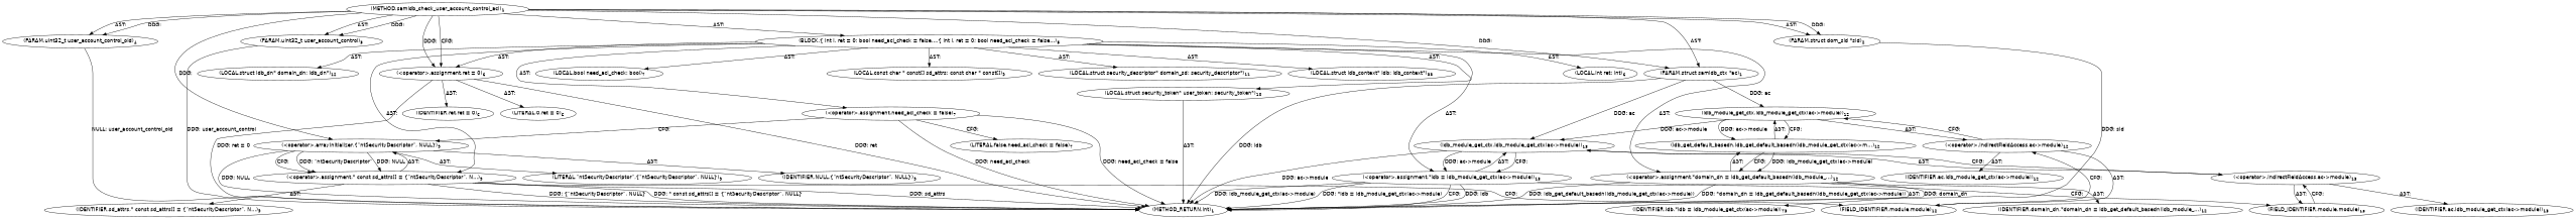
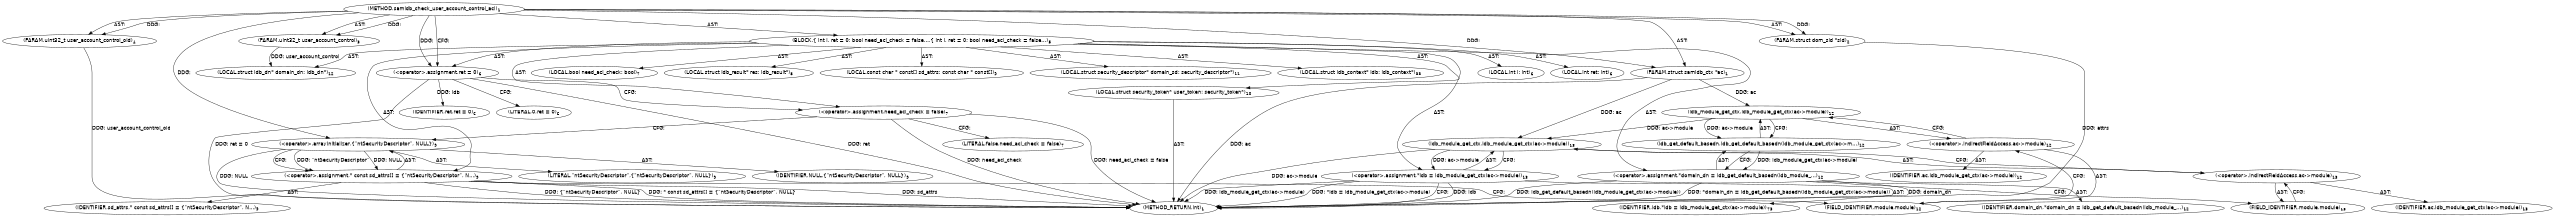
  digraph {
    fontname="DejaVu Sans"
    node [fontname="DejaVu Sans"]
    edge [fontname="DejaVu Sans"]
    n1 [label=<(METHOD,samldb_check_user_account_control_acl)<SUB>1</SUB>>]
    n2 [label=<(PARAM,struct samldb_ctx *ac)<SUB>1</SUB>>]
    n3 [label=<(PARAM,struct dom_sid *sid)<SUB>2</SUB>>]
    n4 [label=<(PARAM,uint32_t user_account_control)<SUB>3</SUB>>]
    n5 [label=<(PARAM,uint32_t user_account_control_old)<SUB>4</SUB>>]
    n6 [label=<(BLOCK,{ 	int i, ret = 0; 	bool need_acl_check = false...,{ 	int i, ret = 0; 	bool need_acl_check = false...)<SUB>5</SUB>>]
    n7 [label=<(&lt;operator&gt;.assignment,ret = 0)<SUB>6</SUB>>]
    n8 [label=<(&lt;operator&gt;.arrayInitializer,{&quot;ntSecurityDescriptor&quot;, NULL})<SUB>9</SUB>>]
    n9 [label=<(METHOD_RETURN,int)<SUB>1</SUB>>]
    n10 [label=<(ldb_module_get_ctx,ldb_module_get_ctx(ac-&gt;module))<SUB>12</SUB>>]
    n11 [label=<(ldb_module_get_ctx,ldb_module_get_ctx(ac-&gt;module))<SUB>13</SUB>>]
    n12 [label=<(&lt;operator&gt;.assignment,need_acl_check = false)<SUB>7</SUB>>]
+   n13 [label=<(LOCAL,int i: int)<SUB>6</SUB>>]
    n14 [label=<(LOCAL,int ret: int)<SUB>6</SUB>>]
    n15 [label=<(LOCAL,bool need_acl_check: bool)<SUB>7</SUB>>]
+   n16 [label=<(LOCAL,struct ldb_result* res: ldb_result*)<SUB>8</SUB>>]
    n17 [label=<(LOCAL,const char * const[] sd_attrs: const char * const[])<SUB>9</SUB>>]
    n18 [label=<(&lt;operator&gt;.assignment,* const sd_attrs[] = {&quot;ntSecurityDescriptor&quot;, N...)<SUB>9</SUB>>]
    n19 [label=<(LOCAL,struct security_token* user_token: security_token*)<SUB>10</SUB>>]
    n20 [label=<(LOCAL,struct security_descriptor* domain_sd: security_descriptor*)<SUB>11</SUB>>]
    n21 [label=<(LOCAL,struct ldb_dn* domain_dn: ldb_dn*)<SUB>12</SUB>>]
    n22 [label=<(&lt;operator&gt;.assignment,*domain_dn = ldb_get_default_basedn(ldb_module_...)<SUB>12</SUB>>]
    n23 [label=<(LOCAL,struct ldb_context* ldb: ldb_context*)<SUB>33</SUB>>]
    n24 [label=<(&lt;operator&gt;.assignment,*ldb = ldb_module_get_ctx(ac-&gt;module))<SUB>13</SUB>>]
    n25 [label=<(IDENTIFIER,ret,ret = 0)<SUB>6</SUB>>]
    n26 [label=<(LITERAL,0,ret = 0)<SUB>6</SUB>>]
    n27 [label=<(LITERAL,false,need_acl_check = false)<SUB>7</SUB>>]
    n28 [label=<(LITERAL,&quot;ntSecurityDescriptor&quot;,{&quot;ntSecurityDescriptor&quot;, NULL})<SUB>9</SUB>>]
    n29 [label=<(IDENTIFIER,NULL,{&quot;ntSecurityDescriptor&quot;, NULL})<SUB>9</SUB>>]
    n30 [label=<(ldb_get_default_basedn,ldb_get_default_basedn(ldb_module_get_ctx(ac-&gt;m...)<SUB>12</SUB>>]
    n31 [label=<(&lt;operator&gt;.indirectFieldAccess,ac-&gt;module)<SUB>12</SUB>>]
    n32 [label=<(&lt;operator&gt;.indirectFieldAccess,ac-&gt;module)<SUB>13</SUB>>]
    n33 [label=<(IDENTIFIER,sd_attrs,* const sd_attrs[] = {&quot;ntSecurityDescriptor&quot;, N...)<SUB>9</SUB>>]
    n34 [label=<(FIELD_IDENTIFIER,module,module)<SUB>12</SUB>>]
    n35 [label=<(IDENTIFIER,domain_dn,*domain_dn = ldb_get_default_basedn(ldb_module_...)<SUB>12</SUB>>]
    n36 [label=<(FIELD_IDENTIFIER,module,module)<SUB>13</SUB>>]
    n37 [label=<(IDENTIFIER,ldb,*ldb = ldb_module_get_ctx(ac-&gt;module))<SUB>73</SUB>>]
    n38 [label=<(IDENTIFIER,ac,ldb_module_get_ctx(ac-&gt;module))<SUB>12</SUB>>]
    n39 [label=<(IDENTIFIER,ac,ldb_module_get_ctx(ac-&gt;module))<SUB>13</SUB>>]
    n1 -> n2 [label="AST: "]
    n1 -> n2 [label="DDG: "]
    n1 -> n3 [label="AST: "]
    n1 -> n3 [label="DDG: "]
    n1 -> n4 [label="AST: "]
    n1 -> n4 [label="DDG: "]
    n1 -> n5 [label="AST: "]
    n1 -> n5 [label="DDG: "]
    n1 -> n6 [label="AST: "]
    n1 -> n7 [label="CFG: "]
    n1 -> n7 [label="DDG: "]
    n1 -> n8 [label="DDG: "]
-   n2 -> n9 [label="DDG: ldb"]
+   n2 -> n9 [label="DDG: ac"]
    n2 -> n10 [label="DDG: ac"]
    n2 -> n11 [label="DDG: ac"]
-   n3 -> n9 [label="DDG: sid"]
-   n4 -> n9 [label="DDG: user_account_control"]
-   n5 -> n9 [label="NULL: user_account_control_old"]
+   n3 -> n9 [label="DDG: attrs"]
+   n4 -> n21 [label="DDG: user_account_control"]
+   n5 -> n9 [label="DDG: user_account_control_old"]
    n6 -> n7 [label="AST: "]
    n6 -> n12 [label="AST: "]
+   n6 -> n13 [label="AST: "]
    n6 -> n14 [label="AST: "]
    n6 -> n15 [label="AST: "]
+   n6 -> n16 [label="AST: "]
    n6 -> n17 [label="AST: "]
    n6 -> n18 [label="AST: "]
    n6 -> n19 [label="AST: "]
    n6 -> n20 [label="AST: "]
    n6 -> n21 [label="AST: "]
    n6 -> n22 [label="AST: "]
    n6 -> n23 [label="AST: "]
    n6 -> n24 [label="AST: "]
    n7 -> n9 [label="DDG: ret"]
    n7 -> n9 [label="DDG: ret = 0"]
-   n7 -> n25 [label="AST: "]
-   n7 -> n26 [label="AST: "]
+   n7 -> n12 [label="CFG: "]
+   n7 -> n25 [label="DDG: ldb"]
+   n7 -> n26 [label="CFG: "]
    n8 -> n9 [label="DDG: NULL"]
    n8 -> n18 [label="CFG: "]
    n8 -> n18 [label="DDG: &quot;ntSecurityDescriptor&quot;"]
    n8 -> n18 [label="DDG: NULL"]
    n8 -> n28 [label="AST: "]
    n8 -> n29 [label="AST: "]
    n10 -> n11 [label="DDG: ac-&gt;module"]
    n10 -> n30 [label="CFG: "]
    n10 -> n30 [label="DDG: ac-&gt;module"]
    n10 -> n31 [label="AST: "]
    n11 -> n9 [label="DDG: ac-&gt;module"]
    n11 -> n24 [label="CFG: "]
    n11 -> n24 [label="DDG: ac-&gt;module"]
    n11 -> n32 [label="AST: "]
    n12 -> n8 [label="CFG: "]
    n12 -> n9 [label="DDG: need_acl_check"]
    n12 -> n9 [label="DDG: need_acl_check = false"]
    n12 -> n27 [label="CFG: "]
    n18 -> n8 [label="AST: "]
    n18 -> n9 [label="DDG: sd_attrs"]
    n18 -> n9 [label="DDG: {&quot;ntSecurityDescriptor&quot;, NULL}"]
    n18 -> n9 [label="DDG: * const sd_attrs[] = {&quot;ntSecurityDescriptor&quot;, NULL}"]
    n18 -> n33 [label="AST: "]
    n18 -> n34 [label="CFG: "]
    n19 -> n9 [label="AST: "]
    n22 -> n9 [label="DDG: domain_dn"]
    n22 -> n9 [label="DDG: ldb_get_default_basedn(ldb_module_get_ctx(ac-&gt;module))"]
    n22 -> n9 [label="DDG: *domain_dn = ldb_get_default_basedn(ldb_module_get_ctx(ac-&gt;module))"]
    n22 -> n30 [label="AST: "]
    n22 -> n35 [label="AST: "]
    n22 -> n36 [label="CFG: "]
    n24 -> n9 [label="CFG: "]
    n24 -> n9 [label="DDG: ldb"]
    n24 -> n9 [label="DDG: ldb_module_get_ctx(ac-&gt;module)"]
    n24 -> n9 [label="DDG: *ldb = ldb_module_get_ctx(ac-&gt;module)"]
    n24 -> n11 [label="AST: "]
    n24 -> n37 [label="AST: "]
    n30 -> n10 [label="AST: "]
    n30 -> n22 [label="CFG: "]
    n30 -> n22 [label="DDG: ldb_module_get_ctx(ac-&gt;module)"]
    n31 -> n10 [label="CFG: "]
    n31 -> n34 [label="AST: "]
    n31 -> n38 [label="AST: "]
    n32 -> n11 [label="CFG: "]
    n32 -> n36 [label="AST: "]
    n32 -> n39 [label="AST: "]
    n34 -> n31 [label="CFG: "]
    n36 -> n32 [label="CFG: "]
  }
